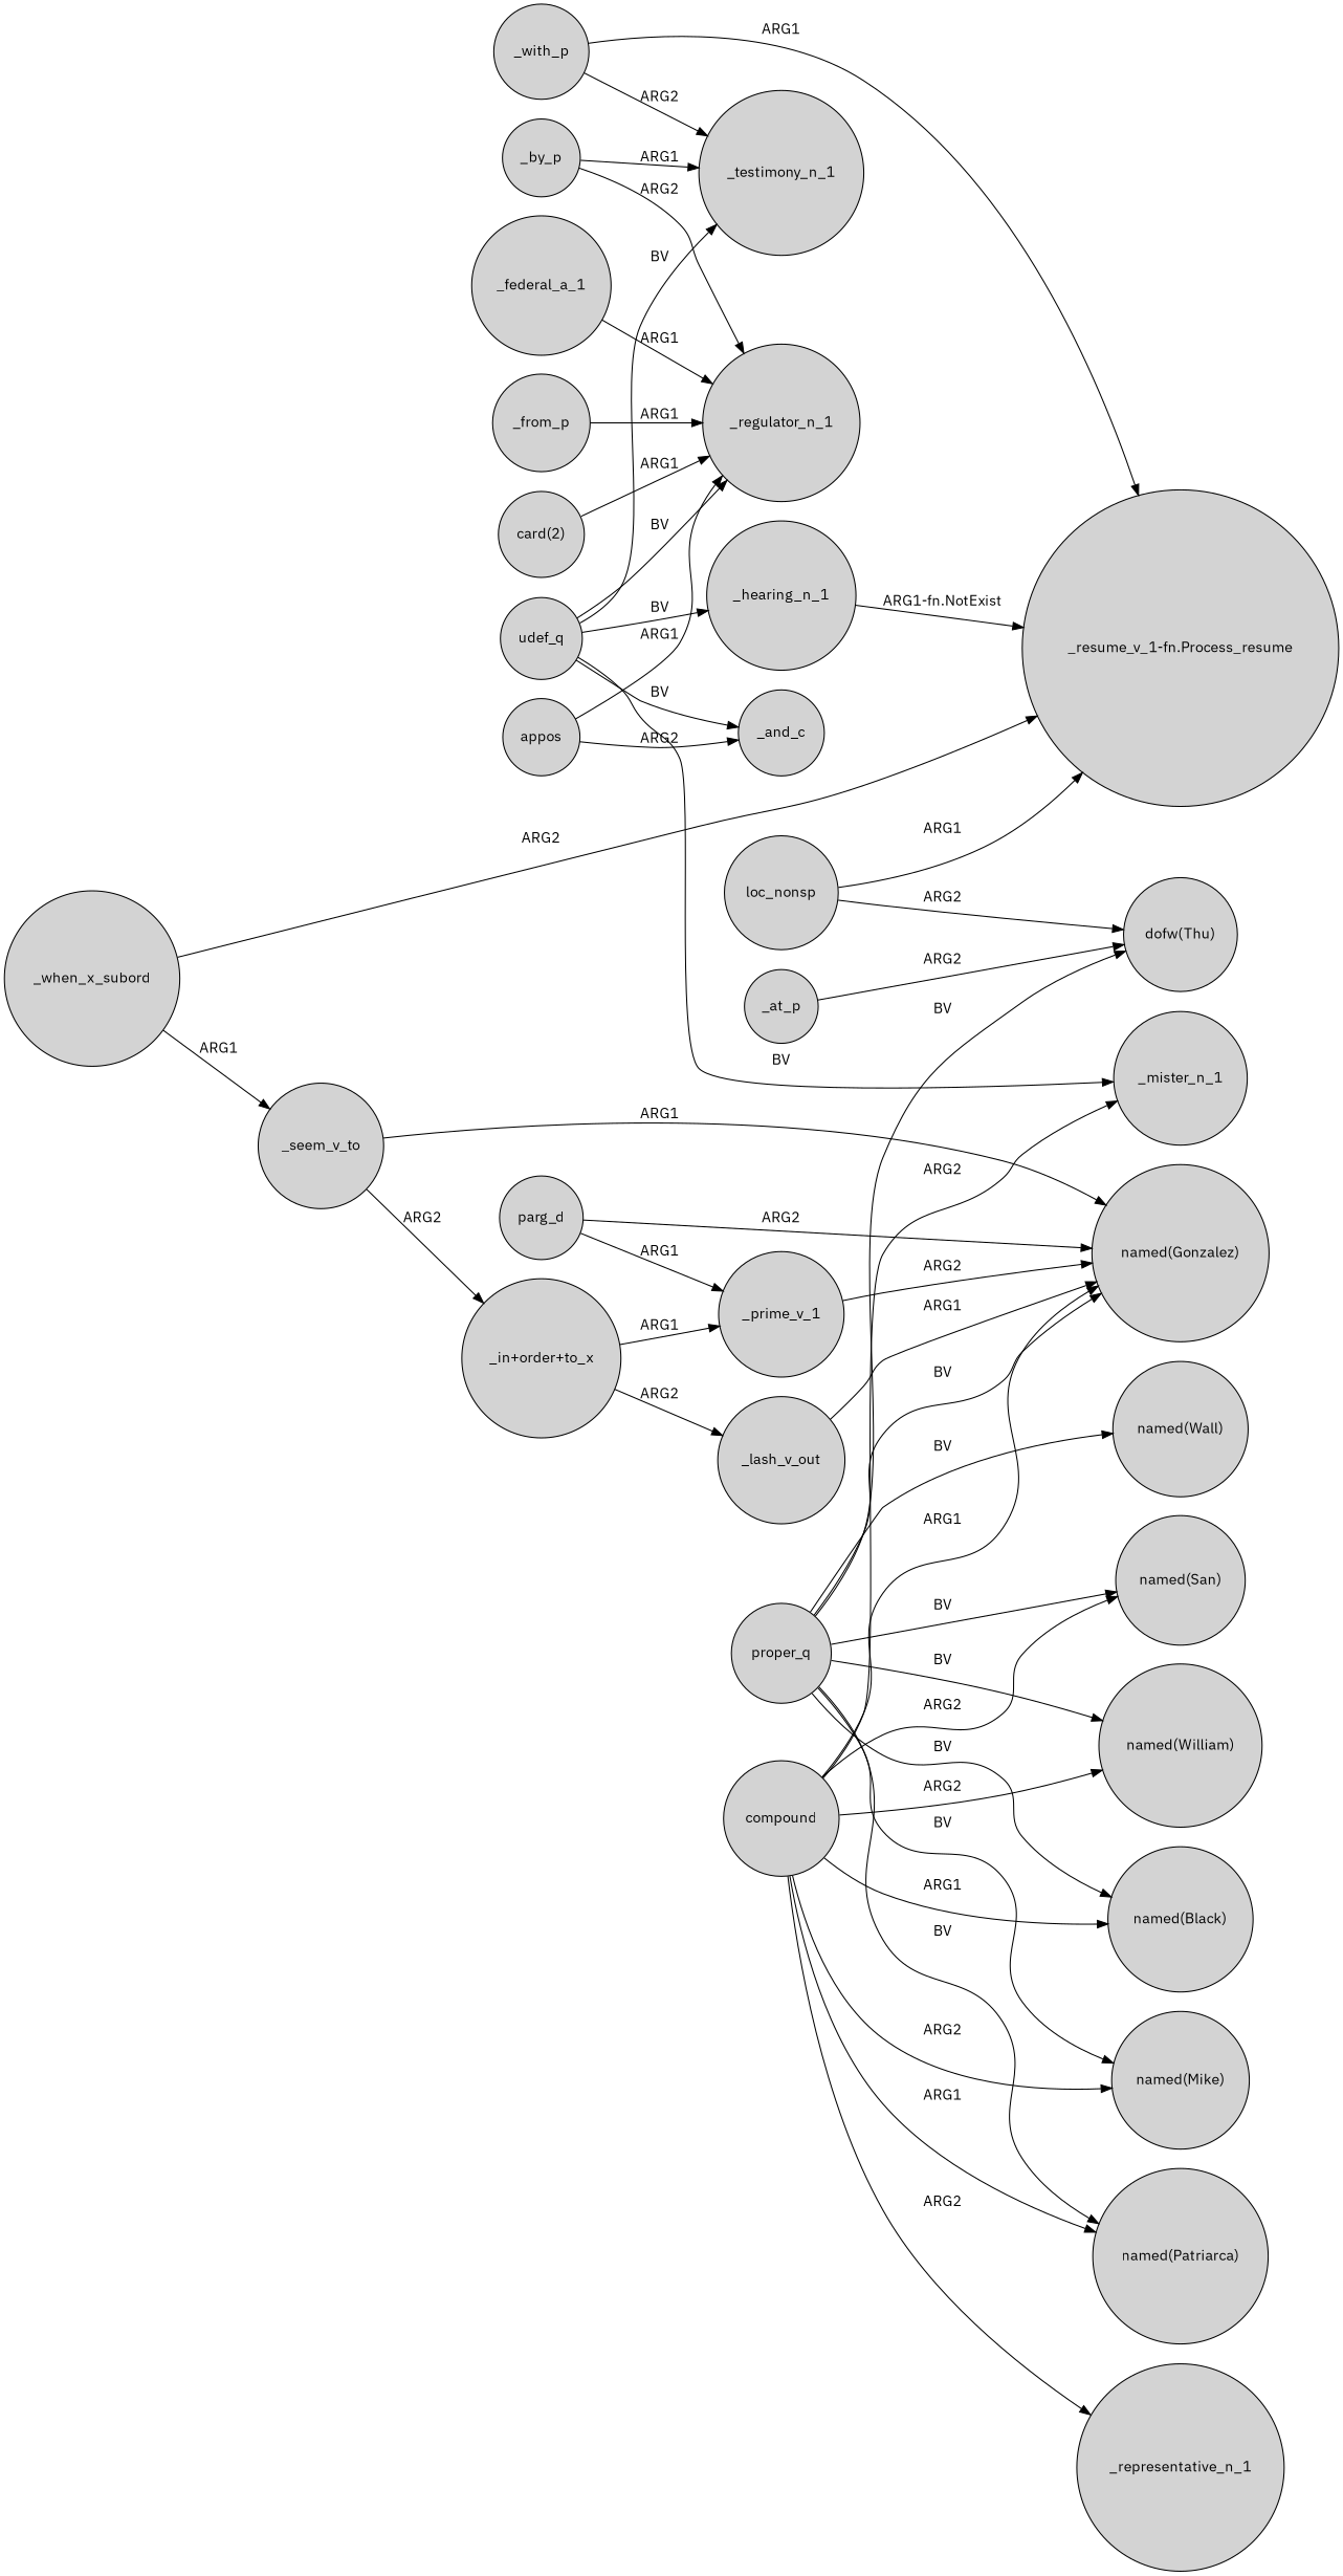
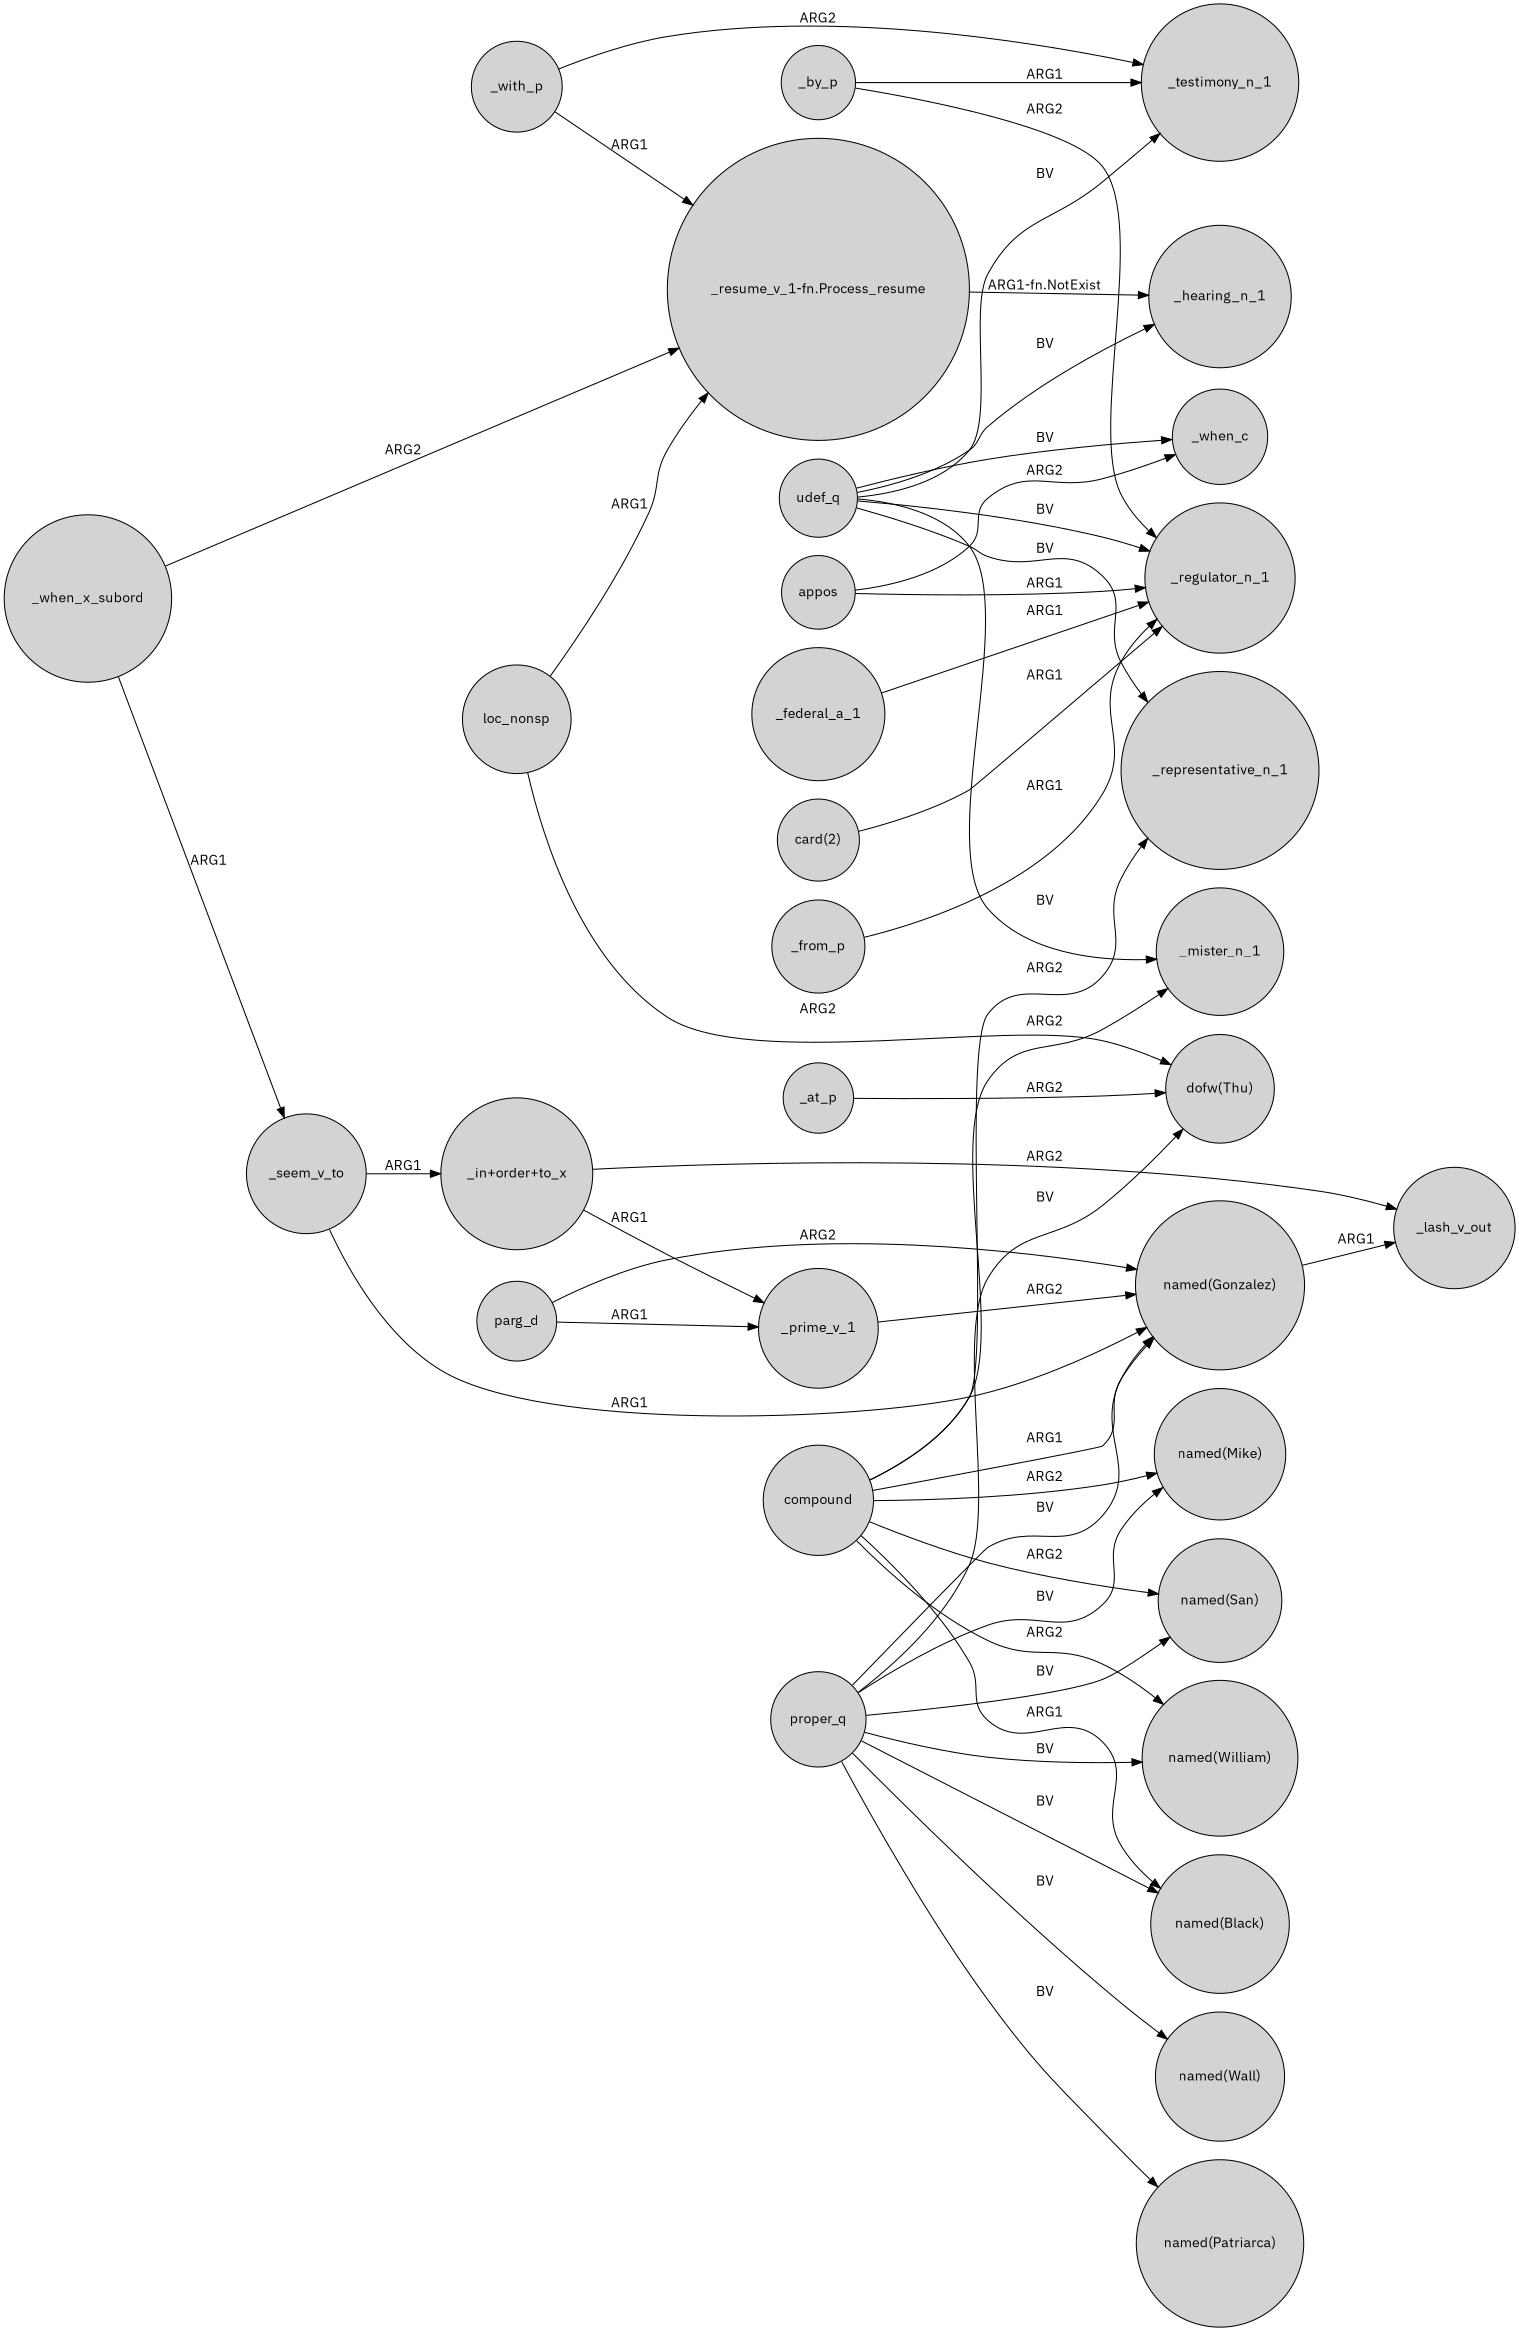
  digraph {
    fontname="IBM Plex Sans"
    rankdir=LR
    node [fontname="IBM Plex Sans" shape=circle style=filled]
    edge [fontname="IBM Plex Sans"]
    _federal_a_1
    _regulator_n_1
    udef_q
    _hearing_n_1
    _testimony_n_1
    _mister_n_1
    _representative_n_1
-   _and_c
+   _and_c [label=_when_c]
    _at_p
    "dofw(Thu)"
    _when_x_subord
    "_resume_v_1-fn.Process_resume"
    _seem_v_to
    "named(Gonzalez)"
    "_in+order+to_x"
    _with_p
    proper_q
    "named(Wall)"
    "named(San)"
    "named(Black)"
    "named(Mike)"
    "named(William)"
    "named(Patriarca)"
    _by_p
    compound
    _lash_v_out
    _prime_v_1
    _from_p
    parg_d
    appos
    loc_nonsp
    "card(2)"
    _federal_a_1 -> _regulator_n_1 [label=ARG1]
    udef_q -> _regulator_n_1 [label=BV]
    udef_q -> _hearing_n_1 [label=BV]
    udef_q -> _testimony_n_1 [label=BV]
    udef_q -> _mister_n_1 [label=BV]
+   udef_q -> _representative_n_1 [label=BV]
    udef_q -> _and_c [label=BV]
    _at_p -> "dofw(Thu)" [label=ARG2]
    _when_x_subord -> "_resume_v_1-fn.Process_resume" [label=ARG2]
    _when_x_subord -> _seem_v_to [label=ARG1]
-   _hearing_n_1 -> "_resume_v_1-fn.Process_resume" [label="ARG1-fn.NotExist"]
+   "_resume_v_1-fn.Process_resume" -> _hearing_n_1 [label="ARG1-fn.NotExist"]
    _seem_v_to -> "named(Gonzalez)" [label=ARG1]
-   _seem_v_to -> "_in+order+to_x" [label=ARG2]
+   _seem_v_to -> "_in+order+to_x" [label=ARG1]
    "_in+order+to_x" -> _lash_v_out [label=ARG2]
    "_in+order+to_x" -> _prime_v_1 [label=ARG1]
    _with_p -> _testimony_n_1 [label=ARG2]
    _with_p -> "_resume_v_1-fn.Process_resume" [label=ARG1]
    proper_q -> "dofw(Thu)" [label=BV]
    proper_q -> "named(Gonzalez)" [label=BV]
    proper_q -> "named(Wall)" [label=BV]
    proper_q -> "named(San)" [label=BV]
    proper_q -> "named(Black)" [label=BV]
    proper_q -> "named(Mike)" [label=BV]
    proper_q -> "named(William)" [label=BV]
    proper_q -> "named(Patriarca)" [label=BV]
    _by_p -> _regulator_n_1 [label=ARG2]
    _by_p -> _testimony_n_1 [label=ARG1]
    compound -> _mister_n_1 [label=ARG2]
    compound -> _representative_n_1 [label=ARG2]
    compound -> "named(Gonzalez)" [label=ARG1]
    compound -> "named(San)" [label=ARG2]
    compound -> "named(Black)" [label=ARG1]
    compound -> "named(Mike)" [label=ARG2]
    compound -> "named(William)" [label=ARG2]
-   compound -> "named(Patriarca)" [label=ARG1]
-   _lash_v_out -> "named(Gonzalez)" [label=ARG1]
+   "named(Gonzalez)" -> _lash_v_out [label=ARG1]
    _prime_v_1 -> "named(Gonzalez)" [label=ARG2]
    _from_p -> _regulator_n_1 [label=ARG1]
    parg_d -> "named(Gonzalez)" [label=ARG2]
    parg_d -> _prime_v_1 [label=ARG1]
    appos -> _regulator_n_1 [label=ARG1]
    appos -> _and_c [label=ARG2]
    loc_nonsp -> "dofw(Thu)" [label=ARG2]
    loc_nonsp -> "_resume_v_1-fn.Process_resume" [label=ARG1]
    "card(2)" -> _regulator_n_1 [label=ARG1]
  }
